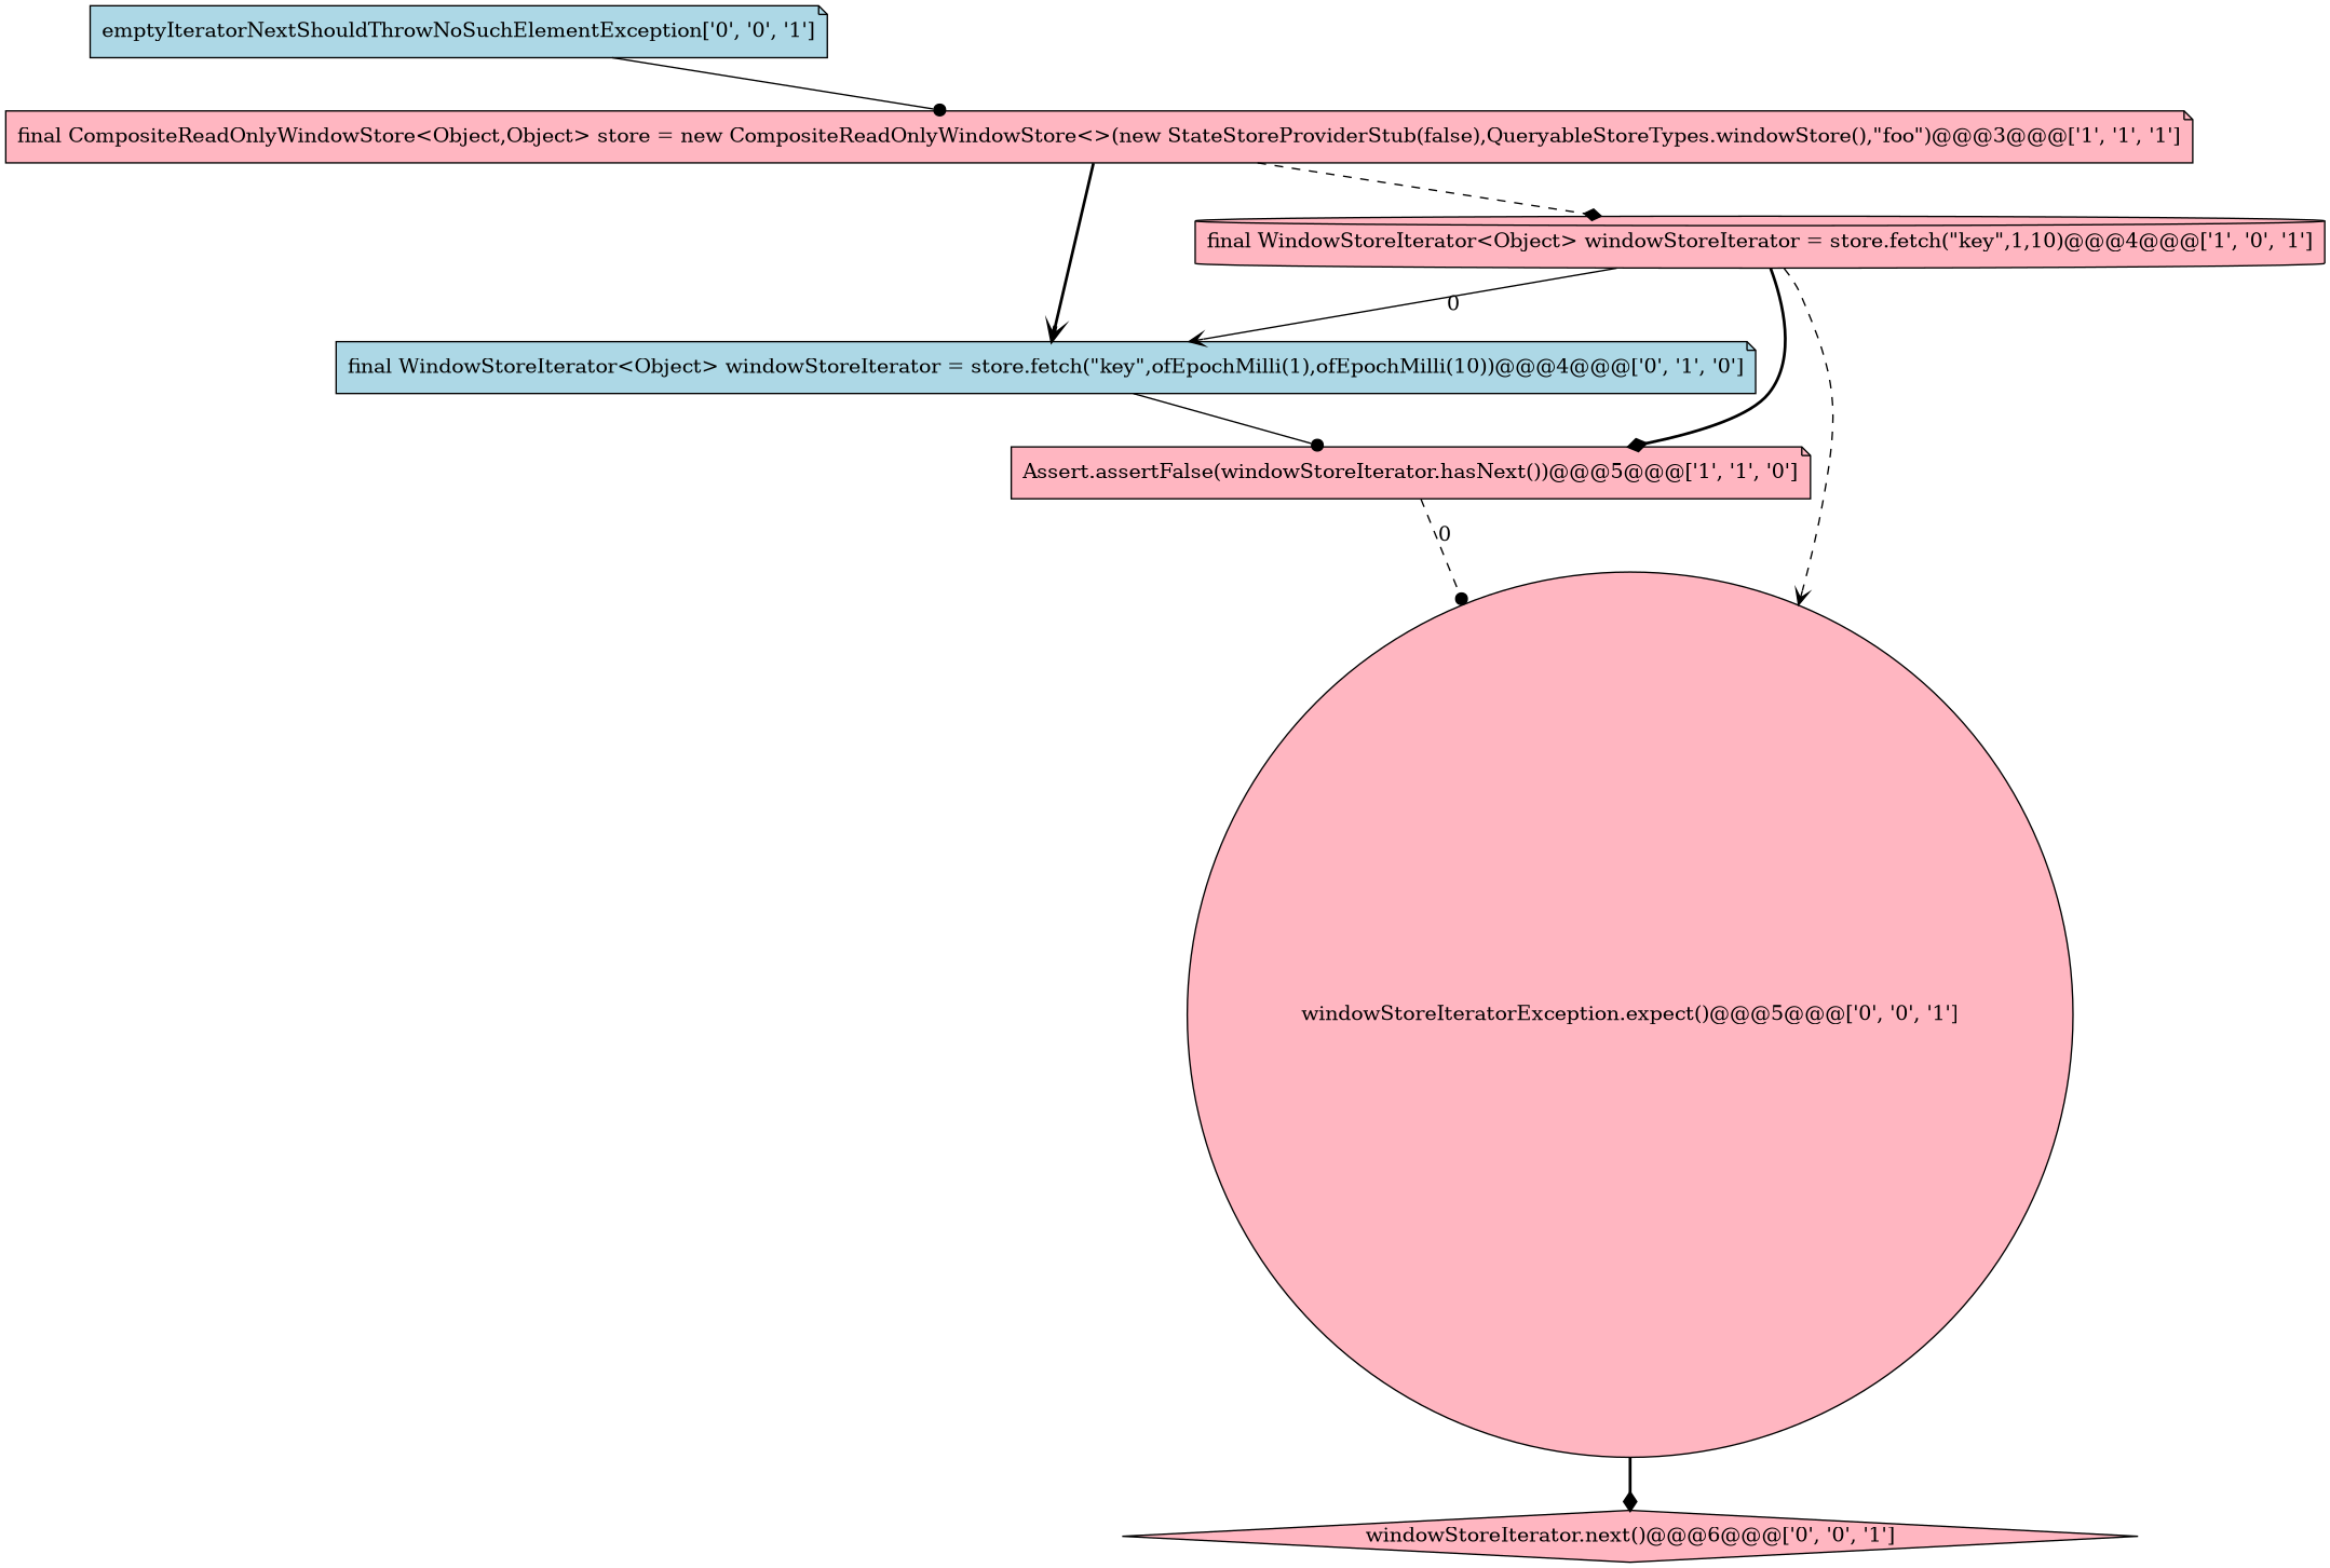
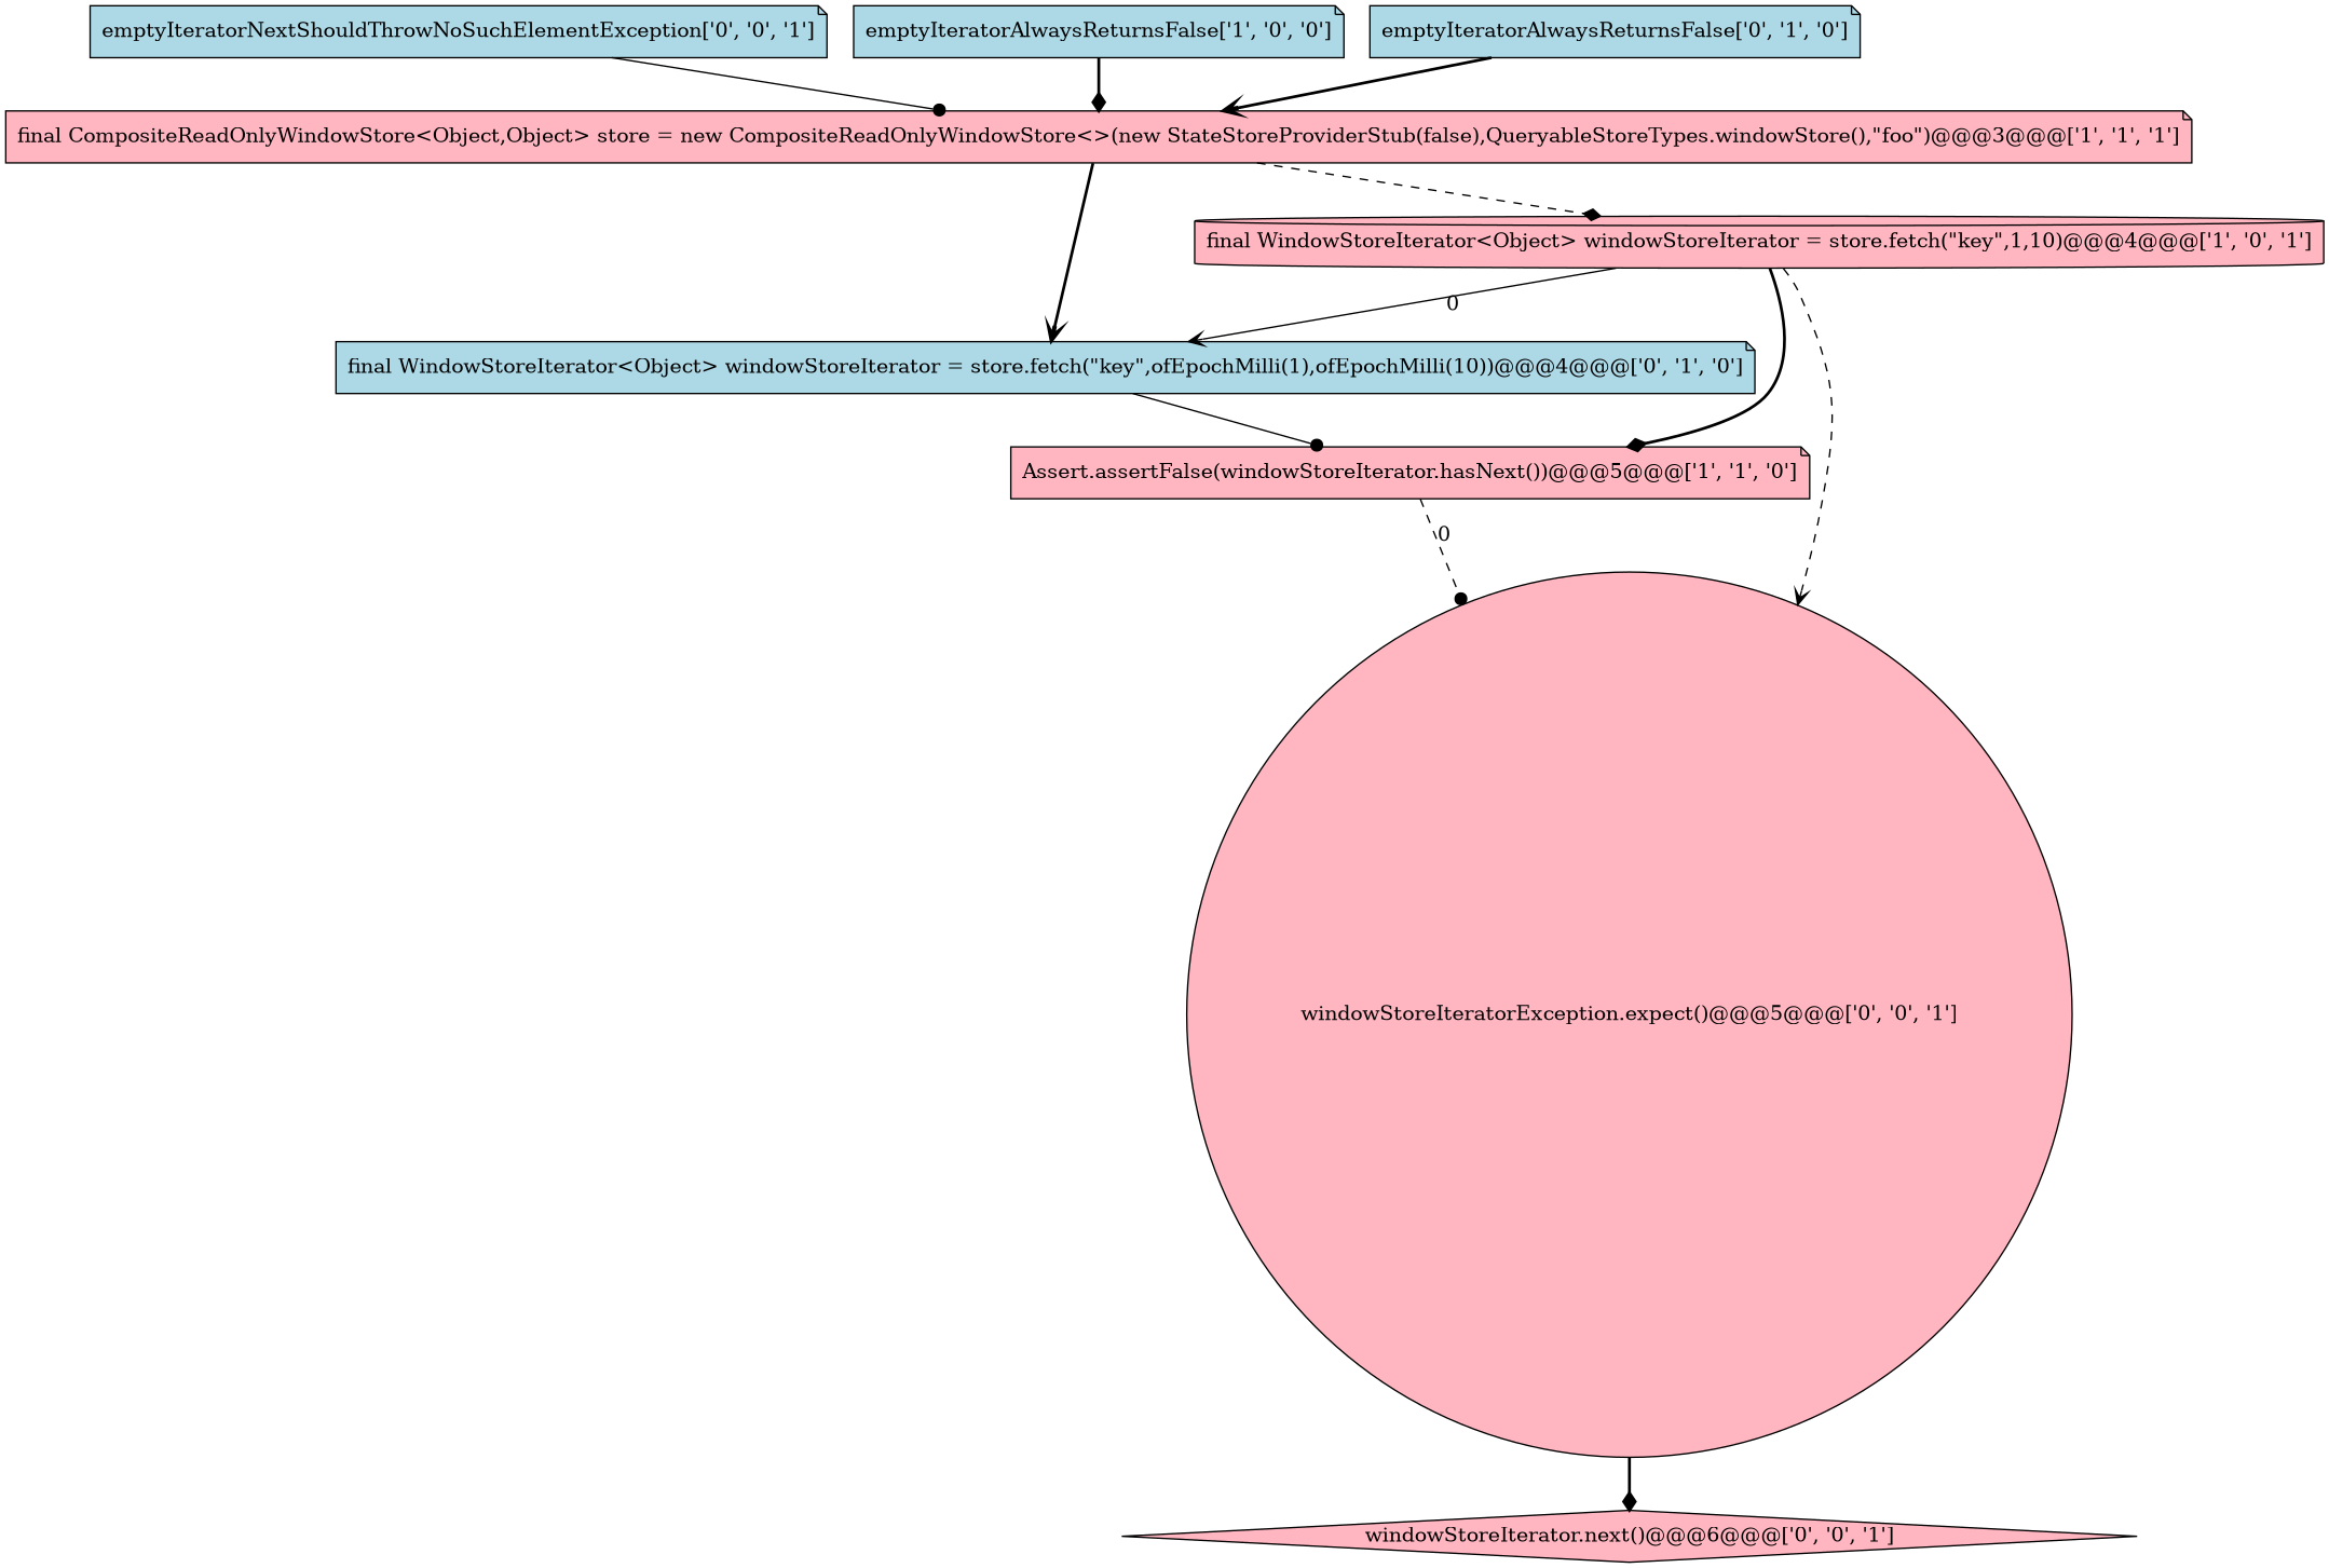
  digraph {
    node [fillcolor=lightpink shape=note style=filled]
    edge [arrowhead=diamond style=bold]
    n1 [fillcolor=lightblue label="final WindowStoreIterator<Object> windowStoreIterator = store.fetch(\"key\",ofEpochMilli(1),ofEpochMilli(10))@@@4@@@['0', '1', '0']"]
    n2 [label="Assert.assertFalse(windowStoreIterator.hasNext())@@@5@@@['1', '1', '0']"]
    n3 [label="windowStoreIteratorException.expect()@@@5@@@['0', '0', '1']" shape=circle]
    n4 [label="windowStoreIterator.next()@@@6@@@['0', '0', '1']" shape=diamond]
    n5 [label="final CompositeReadOnlyWindowStore<Object,Object> store = new CompositeReadOnlyWindowStore<>(new StateStoreProviderStub(false),QueryableStoreTypes.windowStore(),\"foo\")@@@3@@@['1', '1', '1']"]
    n6 [label="final WindowStoreIterator<Object> windowStoreIterator = store.fetch(\"key\",1,10)@@@4@@@['1', '0', '1']" shape=cylinder]
    n7 [fillcolor=lightblue label="emptyIteratorNextShouldThrowNoSuchElementException['0', '0', '1']"]
+   n8 [fillcolor=lightblue label="emptyIteratorAlwaysReturnsFalse['1', '0', '0']"]
+   n9 [fillcolor=lightblue label="emptyIteratorAlwaysReturnsFalse['0', '1', '0']"]
    n1 -> n2 [arrowhead=dot style=solid]
    n2 -> n3 [arrowhead=dot label=0 style=dashed]
    n3 -> n4
    n5 -> n1 [arrowhead=vee]
    n5 -> n6 [style=dashed]
    n6 -> n1 [arrowhead=vee label=0 style=solid]
    n6 -> n2
    n6 -> n3 [arrowhead=vee style=dashed]
    n7 -> n5 [arrowhead=dot style=solid]
+   n8 -> n5
+   n9 -> n5 [arrowhead=vee]
  }
